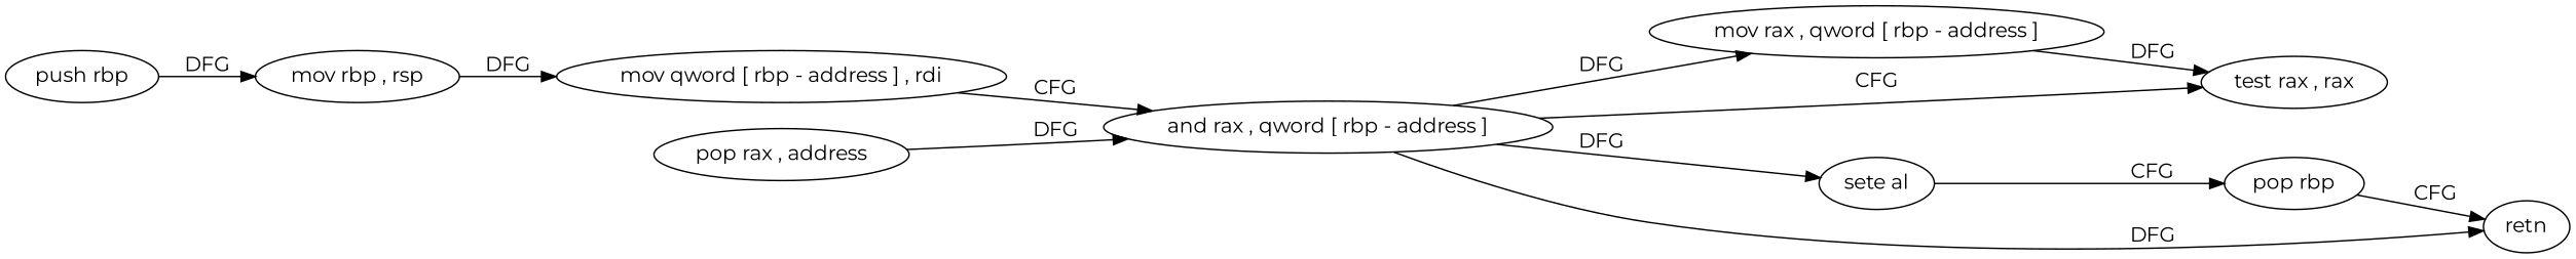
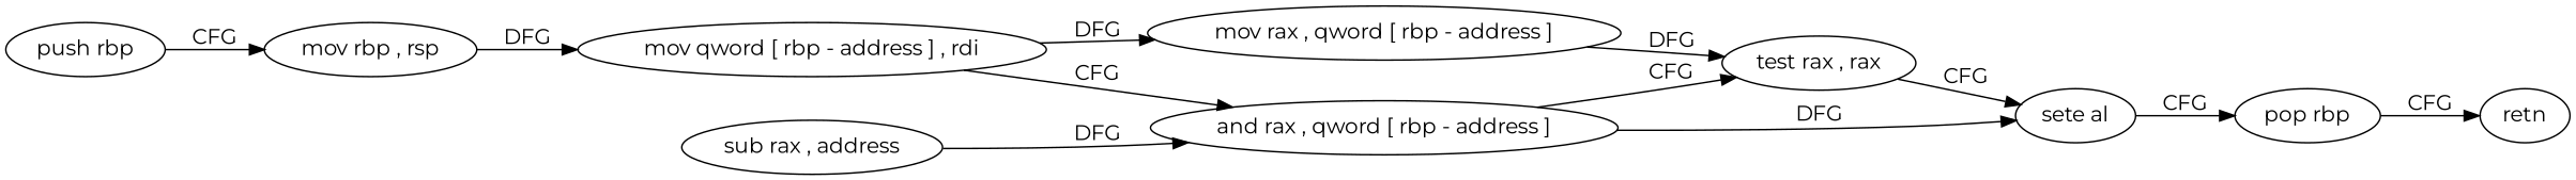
  digraph {
    fontname=Montserrat
    rankdir=LR
    node [fontname=Montserrat]
    edge [fontname=Montserrat]
    n1 [label="push rbp"]
    n2 [label="mov rbp , rsp"]
    n3 [label="mov qword [ rbp - address ] , rdi"]
    n4 [label="mov rax , qword [ rbp - address ]"]
    n5 [label="and rax , qword [ rbp - address ]"]
    n6 [label="test rax , rax"]
    n7 [label="sete al"]
    n8 [label=retn]
-   n9 [label="pop rax , address"]
+   n9 [label="sub rax , address"]
    n10 [label="pop rbp"]
-   n1 -> n2 [label=DFG]
+   n1 -> n2 [label=CFG]
    n2 -> n3 [label=DFG]
-   n5 -> n4 [label=DFG]
+   n3 -> n4 [label=DFG]
    n3 -> n5 [label=CFG]
    n4 -> n6 [label=DFG]
    n5 -> n6 [label=CFG]
    n5 -> n7 [label=DFG]
-   n5 -> n8 [label=DFG]
+   n6 -> n7 [label=CFG]
    n7 -> n10 [label=CFG]
    n9 -> n5 [label=DFG]
    n10 -> n8 [label=CFG]
  }
